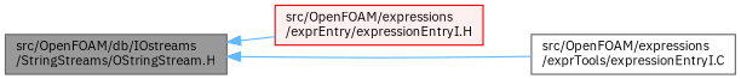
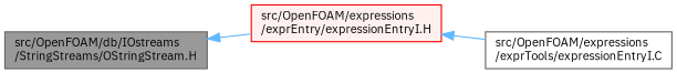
  digraph {
    fontname="IBM Plex Sans"
    rankdir=LR
    node [fontname="IBM Plex Sans" fontsize=10 shape=box style=filled]
    edge [color=steelblue1 dir=back fontname="IBM Plex Sans" fontsize=10 labelfontname=Helvetica labelfontsize=10 style=solid]
    n1 [color=gray40 fillcolor=grey60 fontcolor=black height=0.2 label="src/OpenFOAM/db/IOstreams\l/StringStreams/OStringStream.H" width=0.4]
    n2 [color=red fillcolor="#FFF0F0" height=0.2 label="src/OpenFOAM/expressions\l/exprEntry/expressionEntryI.H" width=0.4]
    n3 [color=grey40 fillcolor=white height=0.2 label="src/OpenFOAM/expressions\l/exprTools/expressionEntryI.C" width=0.4]
    n1 -> n2
-   n1 -> n3
+   n2 -> n3
  }
